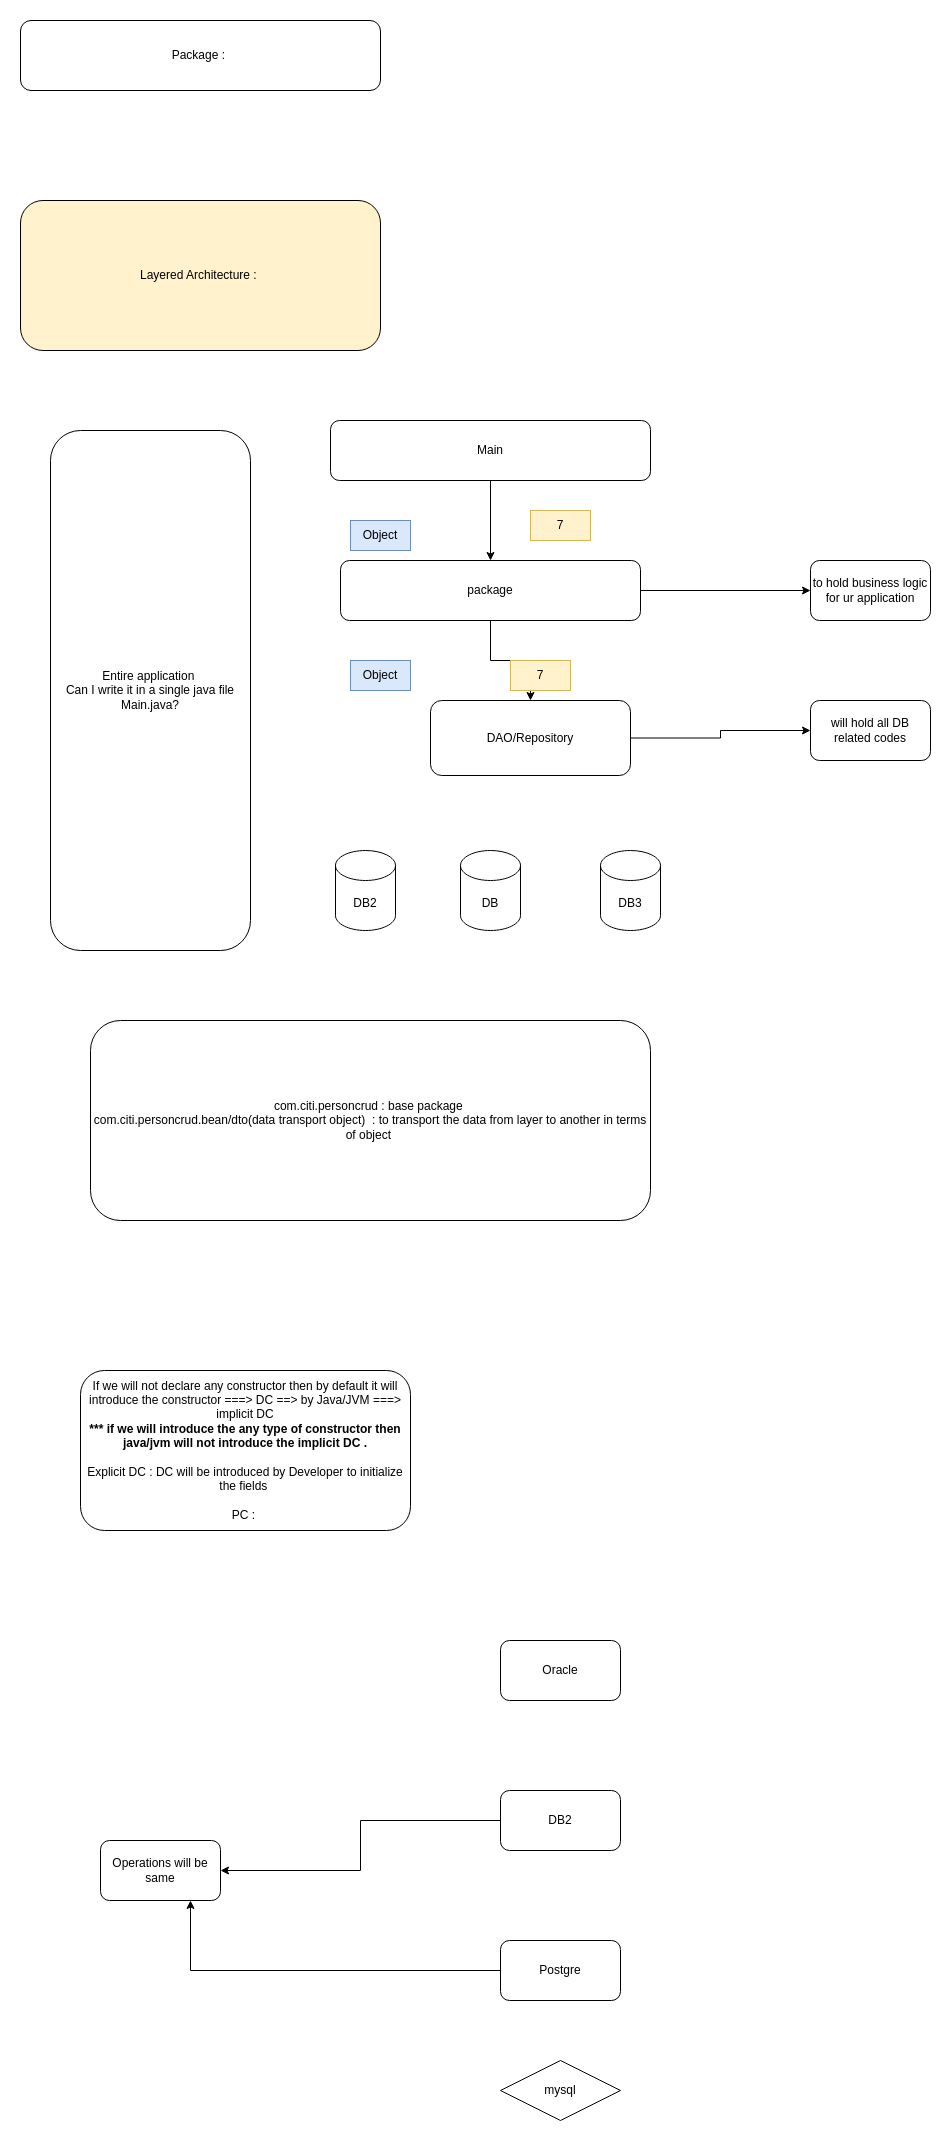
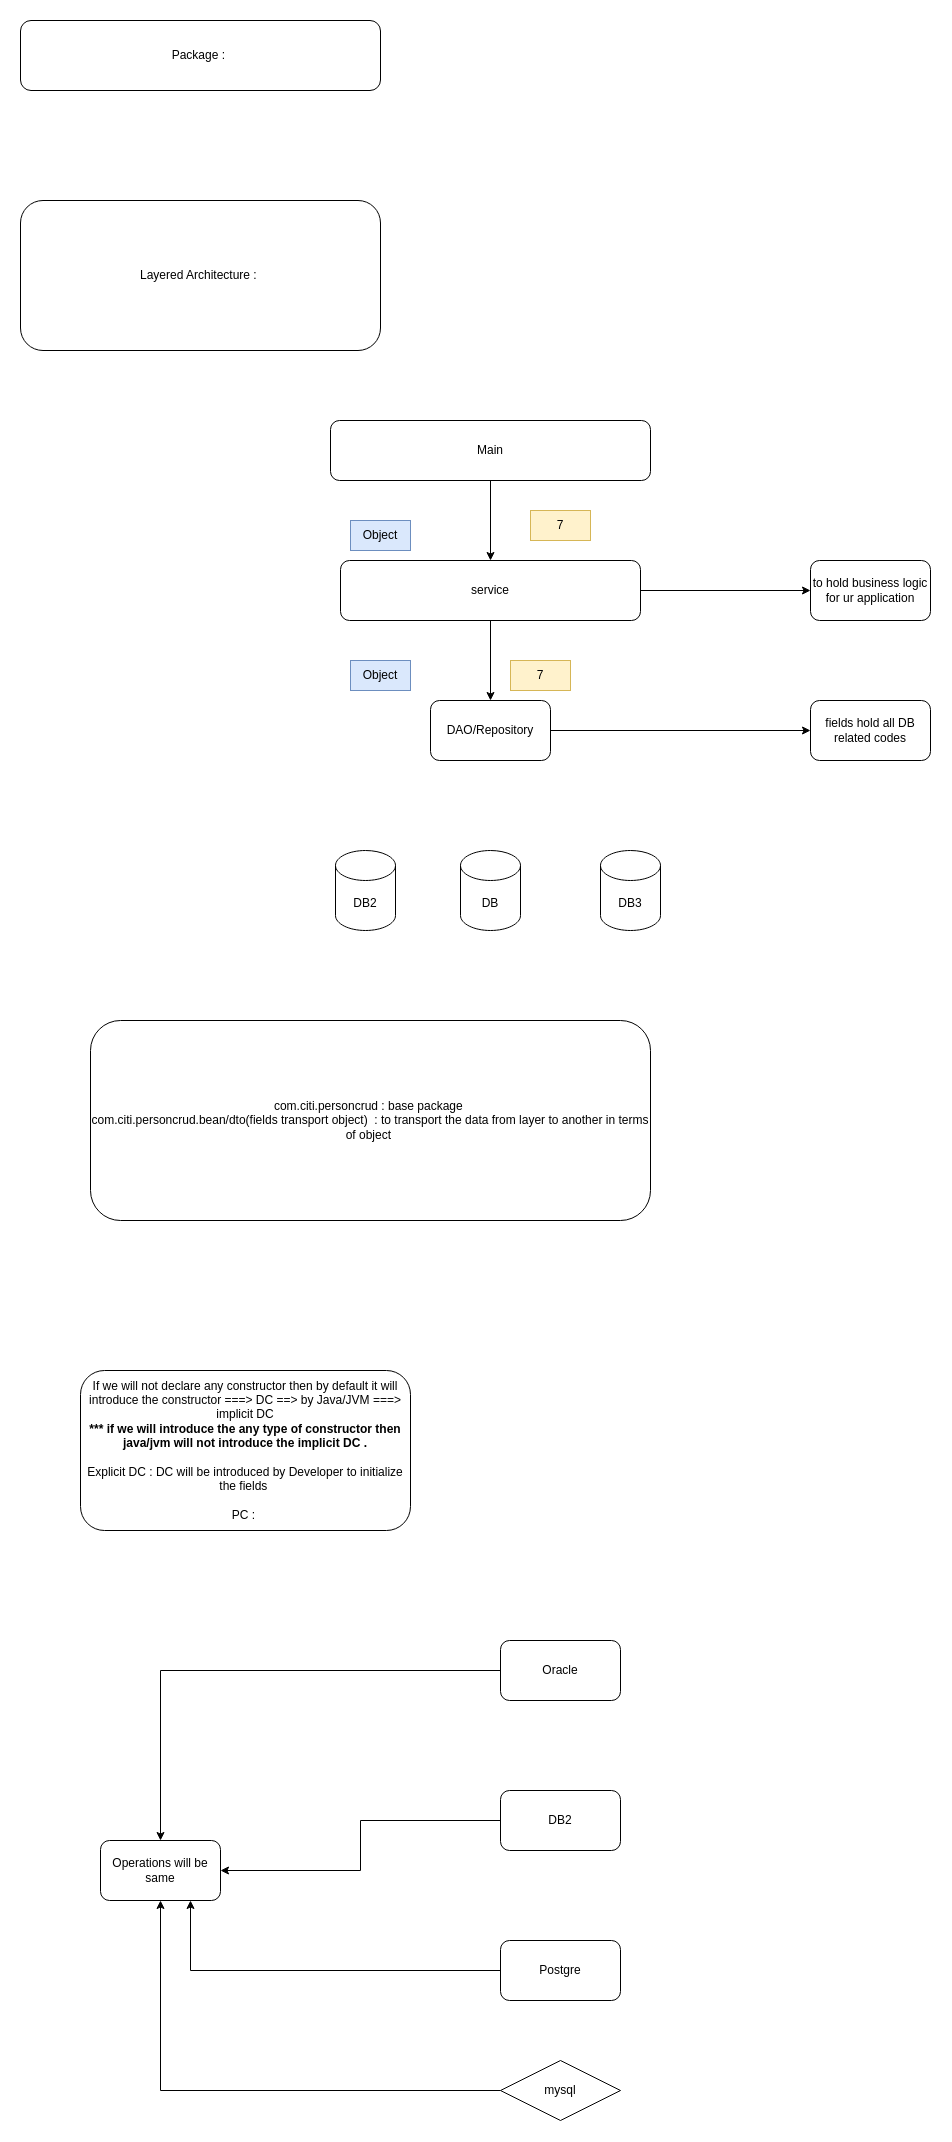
  <mxCell id="0" />
  <mxCell id="1" parent="0" />
  <mxCell id="2" value="Package :&amp;nbsp;" style="rounded=1;whiteSpace=wrap;html=1;" vertex="1" parent="1"><mxGeometry x="20" y="20" width="360" height="70" as="geometry" /></mxCell>
- <mxCell id="3" value="Layered Architecture :&amp;nbsp;" style="rounded=1;whiteSpace=wrap;html=1;fillColor=#fff2cc;" vertex="1" parent="1"><mxGeometry x="20" y="200" width="360" height="150" as="geometry" /></mxCell>
+ <mxCell id="3" value="Layered Architecture :&amp;nbsp;" style="rounded=1;whiteSpace=wrap;html=1;" vertex="1" parent="1"><mxGeometry x="20" y="200" width="360" height="150" as="geometry" /></mxCell>
  <mxCell id="4" value="" style="edgeStyle=orthogonalEdgeStyle;rounded=0;orthogonalLoop=1;jettySize=auto;html=1;" edge="1" parent="1" source="5" target="8"><mxGeometry relative="1" as="geometry" /></mxCell>
  <mxCell id="5" value="Main" style="rounded=1;whiteSpace=wrap;html=1;" vertex="1" parent="1"><mxGeometry x="330" y="420" width="320" height="60" as="geometry" /></mxCell>
  <mxCell id="6" value="" style="edgeStyle=orthogonalEdgeStyle;rounded=0;orthogonalLoop=1;jettySize=auto;html=1;" edge="1" parent="1" source="8" target="10"><mxGeometry relative="1" as="geometry" /></mxCell>
  <mxCell id="7" value="" style="edgeStyle=orthogonalEdgeStyle;rounded=0;orthogonalLoop=1;jettySize=auto;html=1;" edge="1" parent="1" source="8" target="12"><mxGeometry relative="1" as="geometry" /></mxCell>
- <mxCell id="8" value="package" style="whiteSpace=wrap;html=1;rounded=1;" vertex="1" parent="1"><mxGeometry x="340" y="560" width="300" height="60" as="geometry" /></mxCell>
+ <mxCell id="8" value="service" style="whiteSpace=wrap;html=1;rounded=1;" vertex="1" parent="1"><mxGeometry x="340" y="560" width="300" height="60" as="geometry" /></mxCell>
  <mxCell id="9" value="" style="edgeStyle=orthogonalEdgeStyle;rounded=0;orthogonalLoop=1;jettySize=auto;html=1;" edge="1" parent="1" source="10" target="13"><mxGeometry relative="1" as="geometry" /></mxCell>
- <mxCell id="10" value="DAO/Repository" style="whiteSpace=wrap;html=1;rounded=1;" vertex="1" parent="1"><mxGeometry x="430" y="700" width="200" height="75" as="geometry" /></mxCell>
+ <mxCell id="10" value="DAO/Repository" style="whiteSpace=wrap;html=1;rounded=1;" vertex="1" parent="1"><mxGeometry x="430" y="700" width="120" height="60" as="geometry" /></mxCell>
  <mxCell id="11" value="DB" style="shape=cylinder3;whiteSpace=wrap;html=1;boundedLbl=1;backgroundOutline=1;size=15;" vertex="1" parent="1"><mxGeometry x="460" y="850" width="60" height="80" as="geometry" /></mxCell>
  <mxCell id="12" value="to hold business logic for ur application" style="whiteSpace=wrap;html=1;rounded=1;" vertex="1" parent="1"><mxGeometry x="810" y="560" width="120" height="60" as="geometry" /></mxCell>
- <mxCell id="13" value="will hold all DB related codes" style="whiteSpace=wrap;html=1;rounded=1;" vertex="1" parent="1"><mxGeometry x="810" y="700" width="120" height="60" as="geometry" /></mxCell>
- <mxCell id="14" value="Entire application&amp;nbsp;&lt;br&gt;Can I write it in a single java file Main.java?" style="rounded=1;whiteSpace=wrap;html=1;" vertex="1" parent="1"><mxGeometry x="50" y="430" width="200" height="520" as="geometry" /></mxCell>
- <mxCell id="15" value="com.citi.personcrud : base package&amp;nbsp;&lt;br&gt;com.citi.personcrud.bean/dto(data transport object)&amp;nbsp; : to transport the data from layer to another in terms of object&amp;nbsp;" style="rounded=1;whiteSpace=wrap;html=1;" vertex="1" parent="1"><mxGeometry x="90" y="1020" width="560" height="200" as="geometry" /></mxCell>
+ <mxCell id="13" value="fields hold all DB related codes" style="whiteSpace=wrap;html=1;rounded=1;" vertex="1" parent="1"><mxGeometry x="810" y="700" width="120" height="60" as="geometry" /></mxCell>
+ <mxCell id="15" value="com.citi.personcrud : base package&amp;nbsp;&lt;br&gt;com.citi.personcrud.bean/dto(fields transport object)&amp;nbsp; : to transport the data from layer to another in terms of object&amp;nbsp;" style="rounded=1;whiteSpace=wrap;html=1;" vertex="1" parent="1"><mxGeometry x="90" y="1020" width="560" height="200" as="geometry" /></mxCell>
  <mxCell id="16" value="7" style="text;html=1;strokeColor=#d6b656;fillColor=#fff2cc;align=center;verticalAlign=middle;whiteSpace=wrap;rounded=0;" vertex="1" parent="1"><mxGeometry x="530" y="510" width="60" height="30" as="geometry" /></mxCell>
  <mxCell id="17" value="7" style="text;html=1;strokeColor=#d6b656;fillColor=#fff2cc;align=center;verticalAlign=middle;whiteSpace=wrap;rounded=0;" vertex="1" parent="1"><mxGeometry x="510" y="660" width="60" height="30" as="geometry" /></mxCell>
  <mxCell id="18" value="Object" style="text;html=1;strokeColor=#6c8ebf;fillColor=#dae8fc;align=center;verticalAlign=middle;whiteSpace=wrap;rounded=0;" vertex="1" parent="1"><mxGeometry x="350" y="520" width="60" height="30" as="geometry" /></mxCell>
  <mxCell id="19" value="Object" style="text;html=1;strokeColor=#6c8ebf;fillColor=#dae8fc;align=center;verticalAlign=middle;whiteSpace=wrap;rounded=0;" vertex="1" parent="1"><mxGeometry x="350" y="660" width="60" height="30" as="geometry" /></mxCell>
  <mxCell id="20" value="If we will not declare any constructor then by default it will introduce the constructor ===&amp;gt; DC ==&amp;gt; by Java/JVM ===&amp;gt; implicit DC&lt;br&gt;&lt;b&gt;*** if we will introduce the any type of constructor then java/jvm will not introduce the implicit DC .&lt;/b&gt;&lt;br&gt;&lt;br&gt;Explicit DC : DC will be introduced by Developer to initialize the fields&amp;nbsp;&lt;br&gt;&lt;br&gt;PC :&amp;nbsp;" style="rounded=1;whiteSpace=wrap;html=1;" vertex="1" parent="1"><mxGeometry x="80" y="1370" width="330" height="160" as="geometry" /></mxCell>
  <mxCell id="21" value="DB2" style="shape=cylinder3;whiteSpace=wrap;html=1;boundedLbl=1;backgroundOutline=1;size=15;" vertex="1" parent="1"><mxGeometry x="335" y="850" width="60" height="80" as="geometry" /></mxCell>
  <mxCell id="22" value="DB3" style="shape=cylinder3;whiteSpace=wrap;html=1;boundedLbl=1;backgroundOutline=1;size=15;" vertex="1" parent="1"><mxGeometry x="600" y="850" width="60" height="80" as="geometry" /></mxCell>
+ <mxCell id="23" style="edgeStyle=orthogonalEdgeStyle;rounded=0;orthogonalLoop=1;jettySize=auto;html=1;entryX=0.5;entryY=0;entryDx=0;entryDy=0;" edge="1" parent="1" source="24" target="31"><mxGeometry relative="1" as="geometry" /></mxCell>
  <mxCell id="24" value="Oracle" style="rounded=1;whiteSpace=wrap;html=1;" vertex="1" parent="1"><mxGeometry x="500" y="1640" width="120" height="60" as="geometry" /></mxCell>
  <mxCell id="25" style="edgeStyle=orthogonalEdgeStyle;rounded=0;orthogonalLoop=1;jettySize=auto;html=1;" edge="1" parent="1" source="26" target="31"><mxGeometry relative="1" as="geometry" /></mxCell>
  <mxCell id="26" value="DB2" style="rounded=1;whiteSpace=wrap;html=1;" vertex="1" parent="1"><mxGeometry x="500" y="1790" width="120" height="60" as="geometry" /></mxCell>
  <mxCell id="27" style="edgeStyle=orthogonalEdgeStyle;rounded=0;orthogonalLoop=1;jettySize=auto;html=1;entryX=0.75;entryY=1;entryDx=0;entryDy=0;" edge="1" parent="1" source="28" target="31"><mxGeometry relative="1" as="geometry" /></mxCell>
  <mxCell id="28" value="Postgre&lt;span style=&quot;color: rgba(0 , 0 , 0 , 0) ; font-family: monospace ; font-size: 0px&quot;&gt;%3CmxGraphModel%3E%3Croot%3E%3CmxCell%20id%3D%220%22%2F%3E%3CmxCell%20id%3D%221%22%20parent%3D%220%22%2F%3E%3CmxCell%20id%3D%222%22%20value%3D%22Oracle%22%20style%3D%22rounded%3D1%3BwhiteSpace%3Dwrap%3Bhtml%3D1%3B%22%20vertex%3D%221%22%20parent%3D%221%22%3E%3CmxGeometry%20x%3D%22560%22%20y%3D%221680%22%20width%3D%22120%22%20height%3D%2260%22%20as%3D%22geometry%22%2F%3E%3C%2FmxCell%3E%3C%2Froot%3E%3C%2FmxGraphModel%3E&lt;/span&gt;" style="rounded=1;whiteSpace=wrap;html=1;" vertex="1" parent="1"><mxGeometry x="500" y="1940" width="120" height="60" as="geometry" /></mxCell>
+ <mxCell id="29" style="edgeStyle=orthogonalEdgeStyle;rounded=0;orthogonalLoop=1;jettySize=auto;html=1;" edge="1" parent="1" source="30" target="31"><mxGeometry relative="1" as="geometry" /></mxCell>
  <mxCell id="30" value="mysql" style="rhombus;whiteSpace=wrap;html=1;" vertex="1" parent="1"><mxGeometry x="500" y="2060" width="120" height="60" as="geometry" /></mxCell>
  <mxCell id="31" value="Operations will be same" style="rounded=1;whiteSpace=wrap;html=1;" vertex="1" parent="1"><mxGeometry x="100" y="1840" width="120" height="60" as="geometry" /></mxCell>
